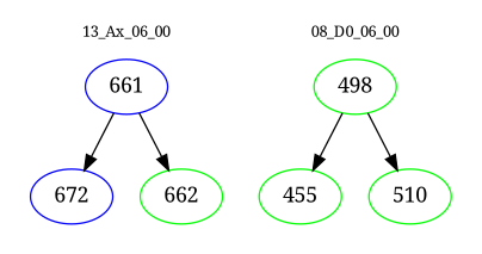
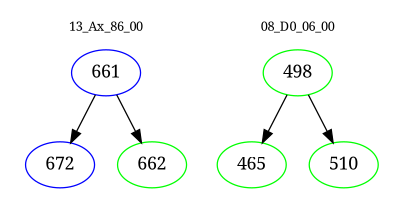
  digraph {
    fontname="Noto Serif"
    node [color=green fontname="Noto Serif"]
    edge [color=black fontname="Noto Serif"]
    n1 [color=blue label=661]
    n2 [color=blue label=672]
    n3 [label=662]
    n4 [label=498]
-   n5 [label=455]
+   n5 [label=465]
    n6 [label=510]
    subgraph cluster_1 {
      color=white
      fontsize=10
-     label="13_Ax_06_00"
+     label="13_Ax_86_00"
      n1
      n2
      n3
    }
    subgraph cluster_2 {
      color=white
      fontsize=10
      label="08_D0_06_00"
      n4
      n5
      n6
    }
    n1 -> n2
    n1 -> n3
    n4 -> n5
    n4 -> n6
  }
